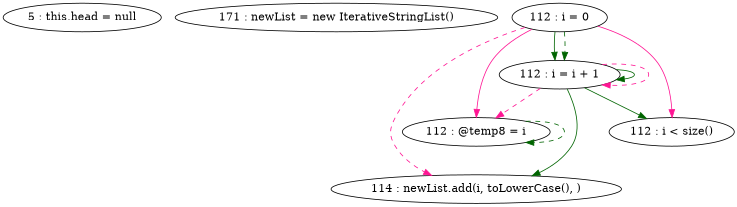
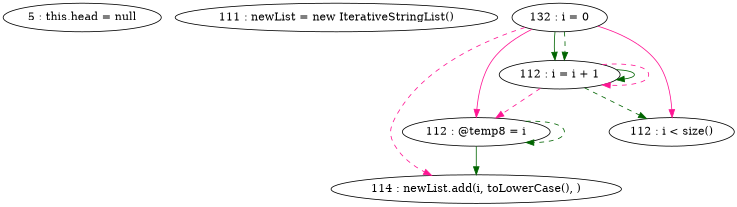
  digraph {
    edge [color=darkgreen]
    "5 : this.head = null"
-   "111 : newList = new IterativeStringList()" [label="171 : newList = new IterativeStringList()"]
-   "112 : i = 0"
+   "111 : newList = new IterativeStringList()"
+   "112 : i = 0" [label="132 : i = 0"]
    "112 : i = i + 1"
    "114 : newList.add(i, toLowerCase(), )"
    "112 : @temp8 = i"
    "112 : i < size()"
    "112 : i = 0" -> "112 : i = i + 1"
    "112 : i = 0" -> "112 : i = i + 1" [style=dashed]
    "112 : i = 0" -> "114 : newList.add(i, toLowerCase(), )" [color=deeppink style=dashed]
    "112 : i = 0" -> "112 : @temp8 = i" [color=deeppink]
    "112 : i = 0" -> "112 : i < size()" [color=deeppink]
    "112 : i = i + 1" -> "112 : i = i + 1"
    "112 : i = i + 1" -> "112 : i = i + 1" [color=deeppink style=dashed]
-   "112 : i = i + 1" -> "114 : newList.add(i, toLowerCase(), )"
+   "112 : @temp8 = i" -> "114 : newList.add(i, toLowerCase(), )"
    "112 : i = i + 1" -> "112 : @temp8 = i" [color=deeppink style=dashed]
-   "112 : i = i + 1" -> "112 : i < size()"
+   "112 : i = i + 1" -> "112 : i < size()" [style=dashed]
    "112 : @temp8 = i" -> "112 : @temp8 = i" [style=dashed]
  }
